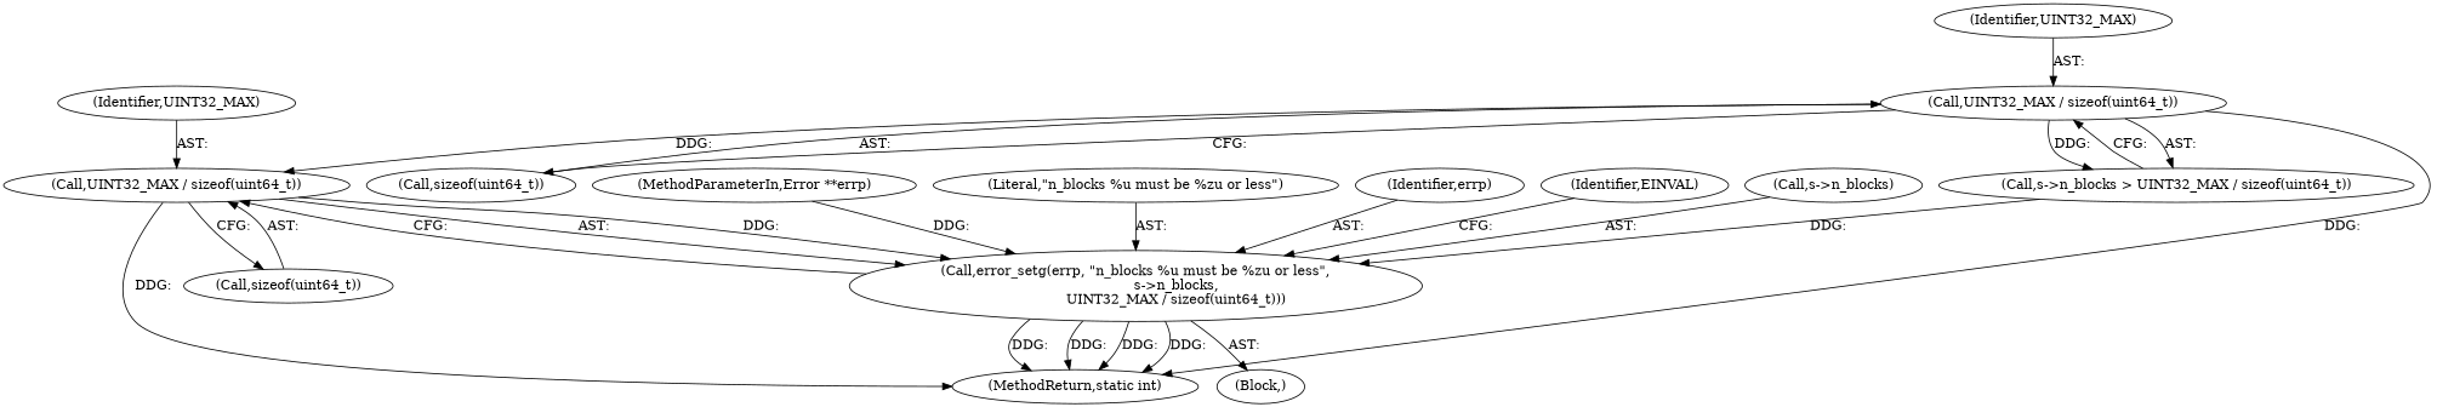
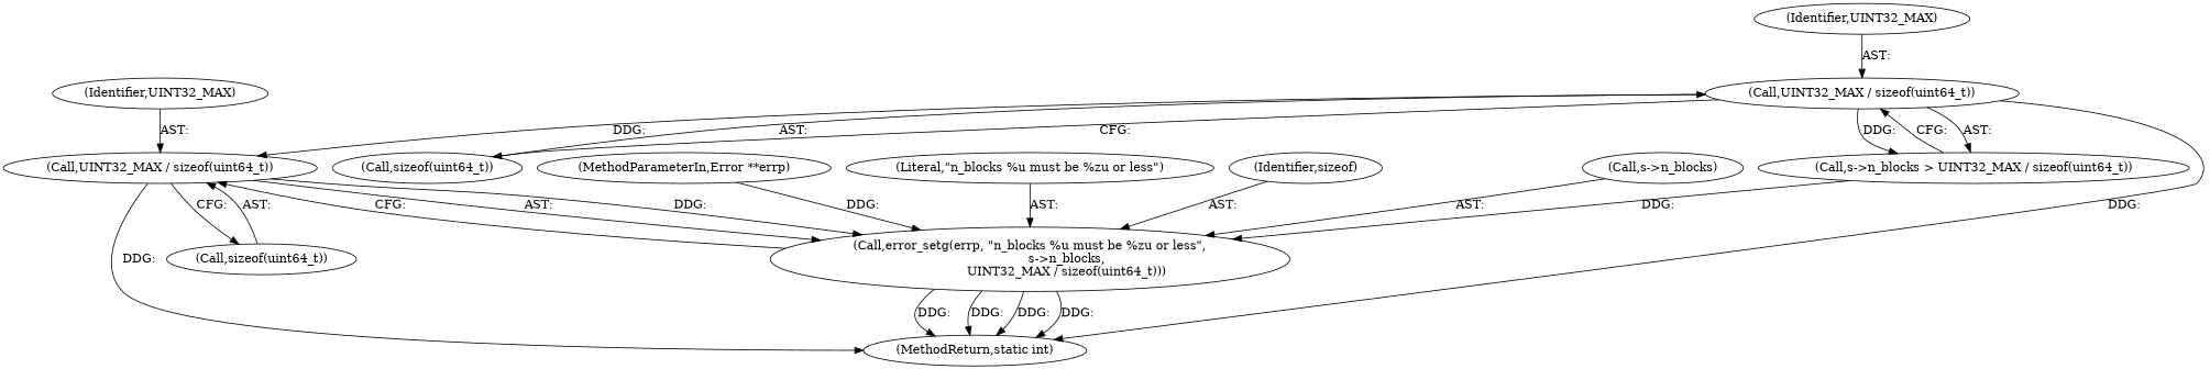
  digraph {
    n1 [label="(Call,UINT32_MAX / sizeof(uint64_t))"]
    n2 [label="(Call,error_setg(errp, \"n_blocks %u must be %zu or less\",\n                   s->n_blocks,\n                   UINT32_MAX / sizeof(uint64_t)))"]
    n3 [label="(Call,sizeof(uint64_t))"]
    n4 [label="(MethodReturn,static int)"]
-   n5 [label="(Block,)"]
    n6 [label="(Call,UINT32_MAX / sizeof(uint64_t))"]
    n7 [label="(Call,sizeof(uint64_t))"]
    n8 [label="(Call,s->n_blocks > UINT32_MAX / sizeof(uint64_t))"]
    n9 [label="(MethodParameterIn,Error **errp)"]
    n10 [label="(Literal,\"n_blocks %u must be %zu or less\")"]
    n11 [label="(Identifier,UINT32_MAX)"]
    n12 [label="(Identifier,UINT32_MAX)"]
-   n13 [label="(Identifier,errp)"]
-   n14 [label="(Identifier,EINVAL)"]
+   n13 [label="(Identifier,sizeof)"]
    n15 [label="(Call,s->n_blocks)"]
    n1 -> n2 [label="AST: "]
    n1 -> n2 [label="DDG: "]
    n1 -> n3 [label="CFG: "]
    n1 -> n4 [label="DDG: "]
    n2 -> n1 [label="CFG: "]
    n2 -> n4 [label="DDG: "]
    n2 -> n4 [label="DDG: "]
    n2 -> n4 [label="DDG: "]
    n2 -> n4 [label="DDG: "]
-   n2 -> n5 [label="AST: "]
    n3 -> n1 [label="AST: "]
    n6 -> n1 [label="DDG: "]
    n6 -> n4 [label="DDG: "]
    n6 -> n7 [label="CFG: "]
    n6 -> n8 [label="AST: "]
    n6 -> n8 [label="DDG: "]
    n7 -> n6 [label="AST: "]
    n8 -> n2 [label="DDG: "]
    n8 -> n6 [label="CFG: "]
    n9 -> n2 [label="DDG: "]
    n10 -> n2 [label="AST: "]
    n11 -> n1 [label="AST: "]
    n12 -> n6 [label="AST: "]
    n13 -> n2 [label="AST: "]
-   n14 -> n2 [label="CFG: "]
    n15 -> n2 [label="AST: "]
  }
